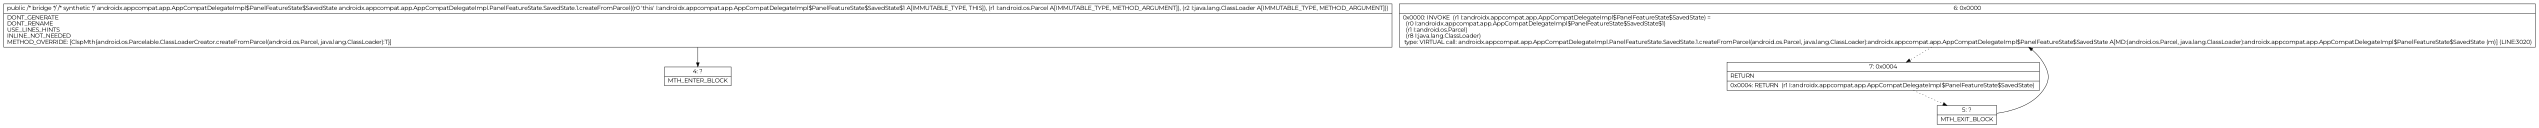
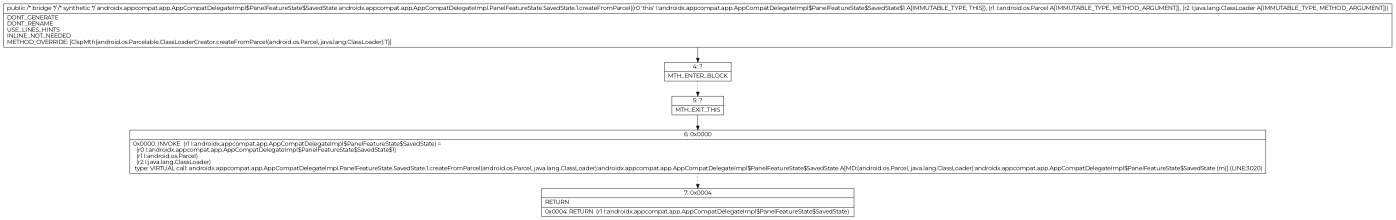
  digraph {
    fontname=Montserrat
    node [fontname=Montserrat shape=record]
    edge [fontname=Montserrat style=dotted]
    n1 [label="{4\:\ ?|MTH_ENTER_BLOCK\l}"]
-   n2 [label="{6\:\ 0x0000|0x0000: INVOKE  (r1 I:androidx.appcompat.app.AppCompatDelegateImpl$PanelFeatureState$SavedState) = \l  (r0 I:androidx.appcompat.app.AppCompatDelegateImpl$PanelFeatureState$SavedState$1)\l  (r1 I:android.os.Parcel)\l  (r8 I:java.lang.ClassLoader)\l type: VIRTUAL call: androidx.appcompat.app.AppCompatDelegateImpl.PanelFeatureState.SavedState.1.createFromParcel(android.os.Parcel, java.lang.ClassLoader):androidx.appcompat.app.AppCompatDelegateImpl$PanelFeatureState$SavedState A[MD:(android.os.Parcel, java.lang.ClassLoader):androidx.appcompat.app.AppCompatDelegateImpl$PanelFeatureState$SavedState (m)] (LINE:3020)\l}"]
+   n2 [label="{6\:\ 0x0000|0x0000: INVOKE  (r1 I:androidx.appcompat.app.AppCompatDelegateImpl$PanelFeatureState$SavedState) = \l  (r0 I:androidx.appcompat.app.AppCompatDelegateImpl$PanelFeatureState$SavedState$1)\l  (r1 I:android.os.Parcel)\l  (r2 I:java.lang.ClassLoader)\l type: VIRTUAL call: androidx.appcompat.app.AppCompatDelegateImpl.PanelFeatureState.SavedState.1.createFromParcel(android.os.Parcel, java.lang.ClassLoader):androidx.appcompat.app.AppCompatDelegateImpl$PanelFeatureState$SavedState A[MD:(android.os.Parcel, java.lang.ClassLoader):androidx.appcompat.app.AppCompatDelegateImpl$PanelFeatureState$SavedState (m)] (LINE:3020)\l}"]
    n3 [label="{7\:\ 0x0004|RETURN\l|0x0004: RETURN  (r1 I:androidx.appcompat.app.AppCompatDelegateImpl$PanelFeatureState$SavedState) \l}"]
-   n4 [label="{5\:\ ?|MTH_EXIT_BLOCK\l}"]
+   n4 [label="{5\:\ ?|MTH_EXIT_THIS\l}"]
    n5 [label="{public \/* bridge *\/ \/* synthetic *\/ androidx.appcompat.app.AppCompatDelegateImpl$PanelFeatureState$SavedState androidx.appcompat.app.AppCompatDelegateImpl.PanelFeatureState.SavedState.1.createFromParcel((r0 'this' I:androidx.appcompat.app.AppCompatDelegateImpl$PanelFeatureState$SavedState$1 A[IMMUTABLE_TYPE, THIS]), (r1 I:android.os.Parcel A[IMMUTABLE_TYPE, METHOD_ARGUMENT]), (r2 I:java.lang.ClassLoader A[IMMUTABLE_TYPE, METHOD_ARGUMENT]))  | DONT_GENERATE\lDONT_RENAME\lUSE_LINES_HINTS\lINLINE_NOT_NEEDED\lMETHOD_OVERRIDE: [ClspMth\{android.os.Parcelable.ClassLoaderCreator.createFromParcel(android.os.Parcel, java.lang.ClassLoader):T\}]\l}"]
    n2 -> n3
-   n3 -> n4
+   n1 -> n4
    n4 -> n2 [style=solid]
    n5 -> n1 [style=solid]
  }
